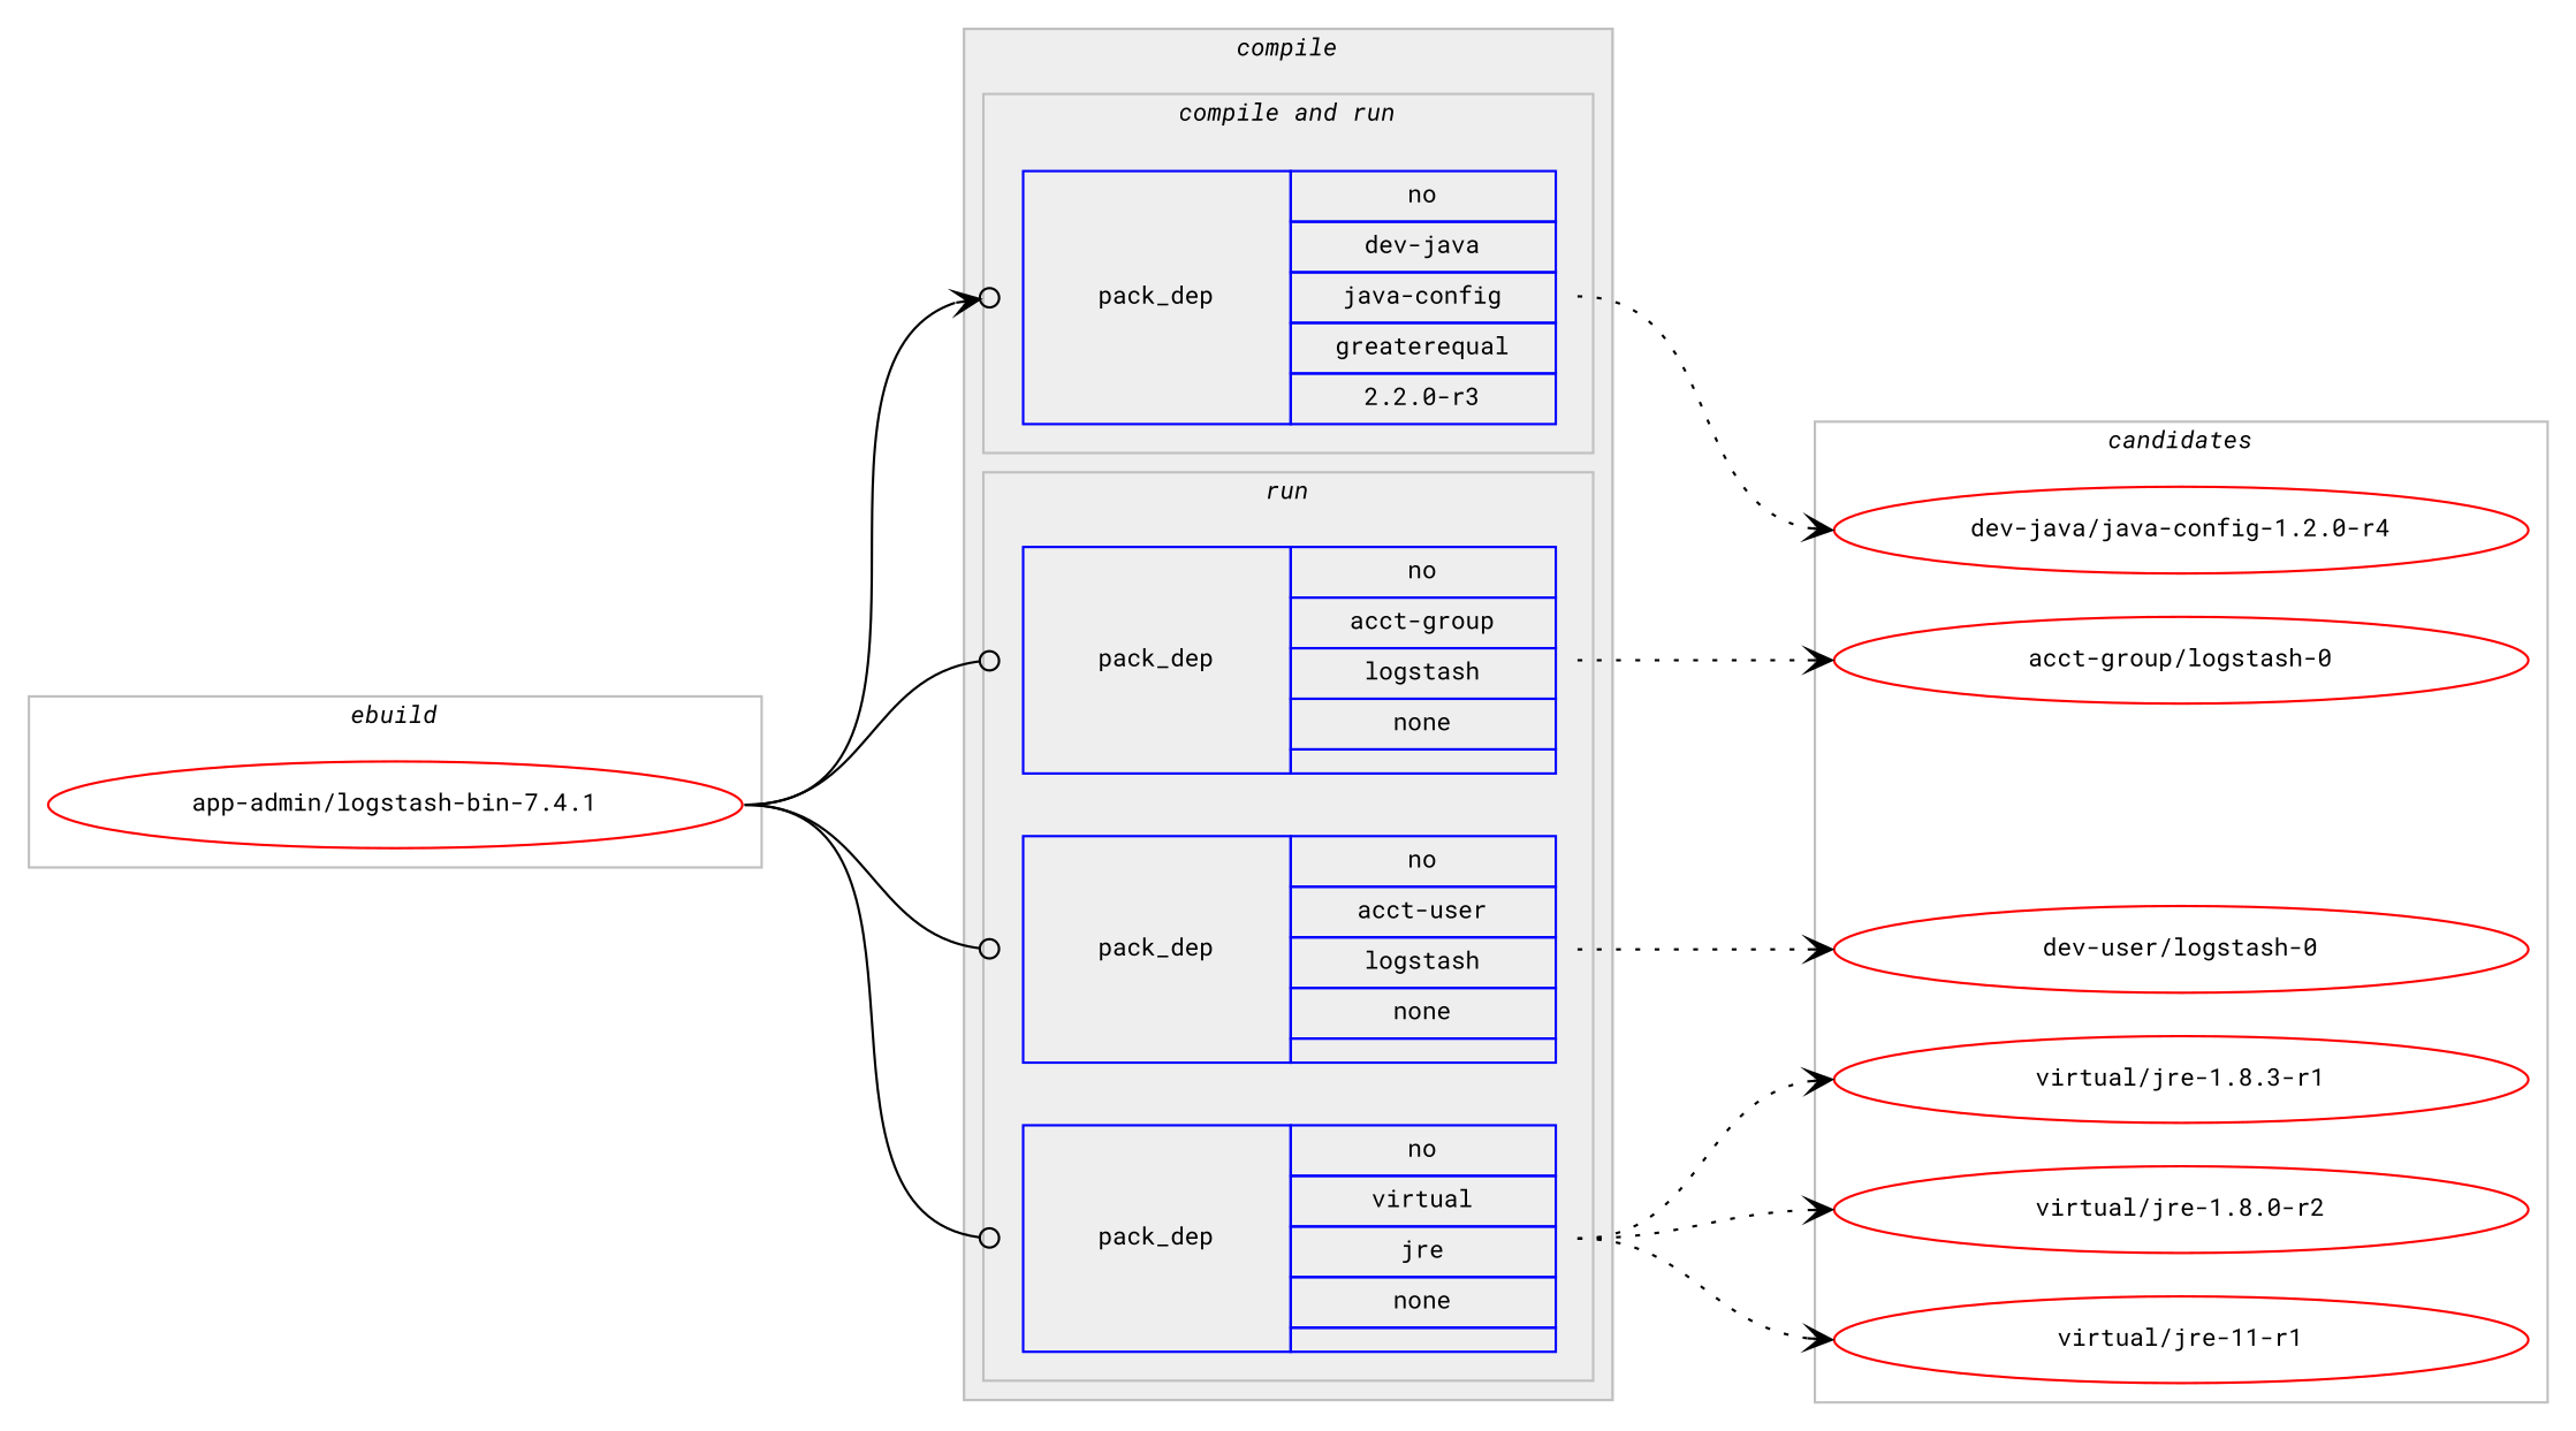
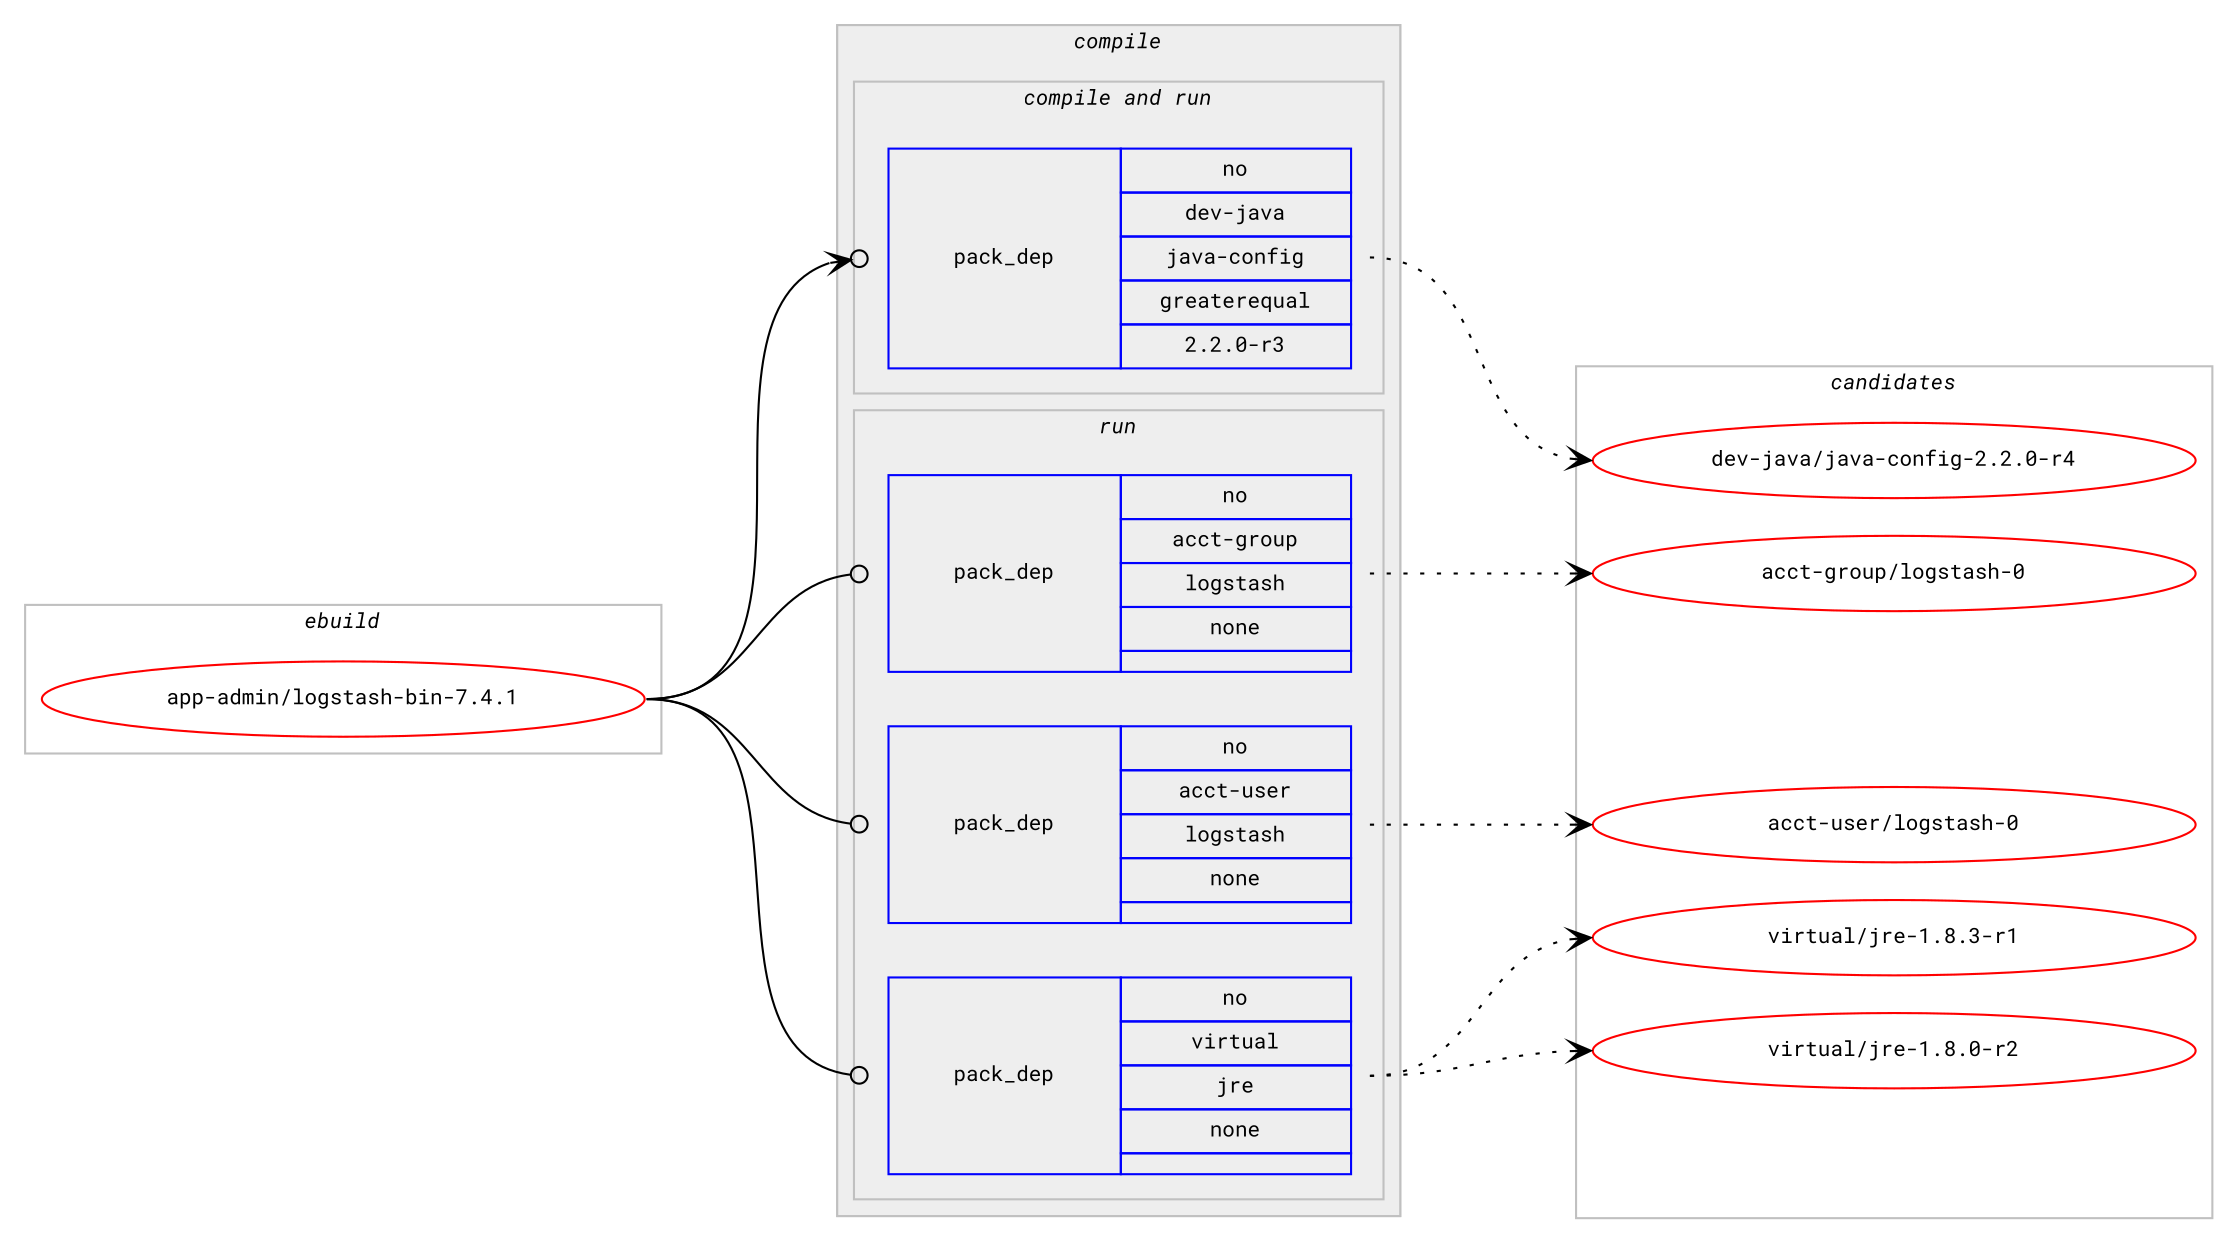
  digraph {
    compound=true
    concentrate=true
    fontname="Roboto Mono"
    fontsize=10
    newrank=true
    rankdir=LR
    ranksep=1.5
    node [color=red fontname="Roboto Mono" fontsize=10]
    edge [arrowhead=vee fontname="Roboto Mono" headport=w style=dotted tailport=e weight=100]
    n1 [label="app-admin/logstash-bin-7.4.1" width=4]
    n2 [color=blue label=<<TABLE BORDER="0" CELLBORDER="1" CELLSPACING="0" CELLPADDING="4" WIDTH="220"><TR><TD ROWSPAN="6" CELLPADDING="30">pack_dep</TD></TR><TR><TD WIDTH="110">no</TD></TR><TR><TD>dev-java</TD></TR><TR><TD>java-config</TD></TR><TR><TD>greaterequal</TD></TR><TR><TD>2.2.0-r3</TD></TR></TABLE>> shape=none]
    n3 [color=blue label=<<TABLE BORDER="0" CELLBORDER="1" CELLSPACING="0" CELLPADDING="4" WIDTH="220"><TR><TD ROWSPAN="6" CELLPADDING="30">pack_dep</TD></TR><TR><TD WIDTH="110">no</TD></TR><TR><TD>acct-group</TD></TR><TR><TD>logstash</TD></TR><TR><TD>none</TD></TR><TR><TD></TD></TR></TABLE>> shape=none]
    n4 [color=blue label=<<TABLE BORDER="0" CELLBORDER="1" CELLSPACING="0" CELLPADDING="4" WIDTH="220"><TR><TD ROWSPAN="6" CELLPADDING="30">pack_dep</TD></TR><TR><TD WIDTH="110">no</TD></TR><TR><TD>acct-user</TD></TR><TR><TD>logstash</TD></TR><TR><TD>none</TD></TR><TR><TD></TD></TR></TABLE>> shape=none]
    n5 [color=blue label=<<TABLE BORDER="0" CELLBORDER="1" CELLSPACING="0" CELLPADDING="4" WIDTH="220"><TR><TD ROWSPAN="6" CELLPADDING="30">pack_dep</TD></TR><TR><TD WIDTH="110">no</TD></TR><TR><TD>virtual</TD></TR><TR><TD>jre</TD></TR><TR><TD>none</TD></TR><TR><TD></TD></TR></TABLE>> shape=none]
-   n6 [label="dev-java/java-config-1.2.0-r4" width=4]
+   n6 [label="dev-java/java-config-2.2.0-r4" width=4]
    n7 [label="acct-group/logstash-0" width=4]
-   n8 [label="dev-user/logstash-0" width=4]
+   n8 [label="acct-user/logstash-0" width=4]
    n9 [label="virtual/jre-1.8.3-r1" width=4]
    n10 [label="virtual/jre-1.8.0-r2" width=4]
-   n11 [label="virtual/jre-11-r1" width=4]
    subgraph cluster_1 {
      color=gray
      label=<<i>ebuild</i>>
      rank=same
      n1
    }
    subgraph cluster_2 {
      color=gray
      label=<<i>dependencies</i>>
      subgraph cluster_3 {
        color=gray
        fillcolor="#eeeeee"
        label=<<i>compile</i>>
        style=filled
      }
      subgraph cluster_4 {
        color=gray
        fillcolor="#eeeeee"
        label=<<i>compile and run</i>>
        style=filled
        subgraph sub_5 {
          color=gray
          fillcolor="#eeeeee"
          label=<<i>compile and run</i>>
          style=filled
          n2
        }
      }
      subgraph cluster_6 {
        color=gray
        fillcolor="#eeeeee"
        label=<<i>run</i>>
        style=filled
        subgraph sub_7 {
          color=gray
          fillcolor="#eeeeee"
          label=<<i>run</i>>
          style=filled
          n3
        }
        subgraph sub_8 {
          color=gray
          fillcolor="#eeeeee"
          label=<<i>run</i>>
          style=filled
          n4
        }
        subgraph sub_9 {
          color=gray
          fillcolor="#eeeeee"
          label=<<i>run</i>>
          style=filled
          n5
        }
      }
    }
    subgraph cluster_10 {
      color=gray
      label=<<i>candidates</i>>
      rank=same
      subgraph sub_11 {
        color=black
        label=<<i>candidates</i>>
        nodesep=1
        rank=same
        n6
      }
      subgraph sub_12 {
        color=black
        label=<<i>candidates</i>>
        nodesep=1
        rank=same
        n7
      }
      subgraph sub_13 {
        color=black
        label=<<i>candidates</i>>
        nodesep=1
        rank=same
        n8
      }
      subgraph sub_14 {
        color=black
        label=<<i>candidates</i>>
        nodesep=1
        rank=same
        n9
        n10
-       n11
      }
    }
    n1 -> n2 [arrowhead=odotvee style=solid weight=20]
    n1 -> n3 [arrowhead=odot style=solid weight=20]
    n1 -> n4 [arrowhead=odot style=solid weight=20]
    n1 -> n5 [arrowhead=odot style=solid weight=20]
    n2 -> n6
    n3 -> n7
    n4 -> n8
    n5 -> n9
    n5 -> n10
-   n5 -> n11
  }
